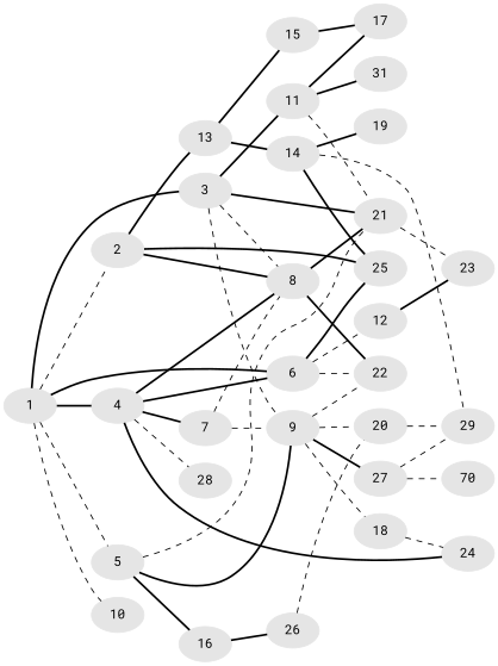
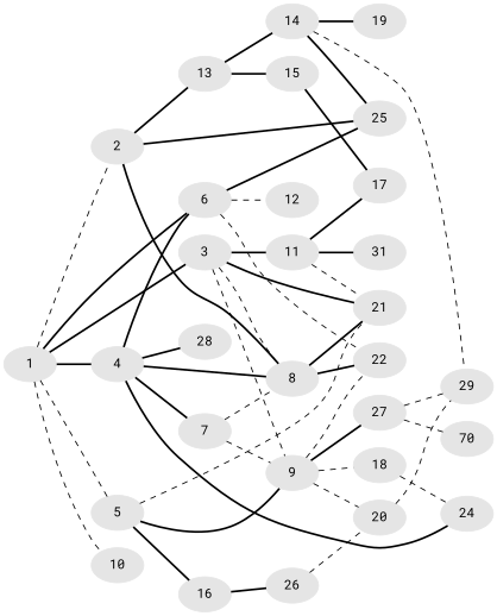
  graph {
    fontname="Roboto Mono"
    rankdir=LR
    node [color=gray90 fontname="Roboto Mono" style=filled]
    edge [fontname="Roboto Mono" style=bold weight=1.0]
    1
    2
    3
    4
    5
    6
    10
    8
    13
    25
    9
    21
    11
    7
    24
    28
    16
    12
    22
    14
    15
    18
    20
    27
-   23
    26
    17
    31
    29
    n30 [label=70]
    19
    1 -- 2 [style=dashed]
    1 -- 3
    1 -- 4 [weight=2.0]
    1 -- 5 [style=dashed]
    1 -- 6
    1 -- 10 [style=dashed]
    2 -- 8
    2 -- 13
    2 -- 25
    3 -- 8 [style=dashed]
    3 -- 9 [style=dashed]
    3 -- 21
    3 -- 11 [weight=2.0]
    4 -- 6
    4 -- 8
    4 -- 7
    4 -- 24
-   4 -- 28 [style=dashed]
+   4 -- 28
    5 -- 9
    5 -- 21 [style=dashed]
    5 -- 16
    6 -- 25
    6 -- 12 [style=dashed weight=2.0]
    6 -- 22 [style=dashed]
    8 -- 21
    8 -- 22
    13 -- 14
    13 -- 15
    9 -- 22 [style=dashed]
    9 -- 18 [style=dashed]
    9 -- 20 [style=dashed]
    9 -- 27
-   21 -- 23 [style=dashed]
    11 -- 21 [style=dashed]
    11 -- 17
    11 -- 31
    7 -- 8 [style=dashed]
    7 -- 9 [style=dashed]
    16 -- 26
-   12 -- 23
    14 -- 25
    14 -- 29 [style=dashed]
    14 -- 19
    15 -- 17
    18 -- 24 [style=dashed]
    20 -- 29 [style=dashed]
    27 -- 29 [style=dashed]
    27 -- n30 [style=dashed]
    26 -- 20 [style=dashed]
  }
